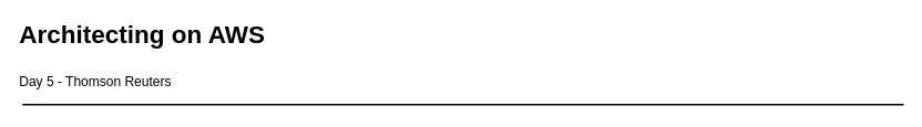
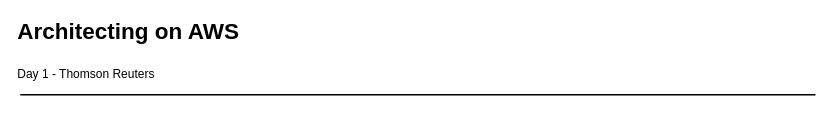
  <mxCell id="0" />
  <mxCell id="1" parent="0" />
  <mxCell id="2" value="Architecting on AWS" style="text;html=1;resizable=0;points=[];autosize=1;align=left;verticalAlign=top;spacingTop=-4;fontSize=30;fontStyle=1" parent="1" vertex="1"><mxGeometry x="20.5" y="20.5" width="310" height="40" as="geometry" /></mxCell>
- <mxCell id="3" value="Day 5 - Thomson Reuters" style="text;html=1;resizable=0;points=[];autosize=1;align=left;verticalAlign=top;spacingTop=-4;fontSize=16;" parent="1" vertex="1"><mxGeometry x="20.5" y="85.5" width="200" height="20" as="geometry" /></mxCell>
+ <mxCell id="3" value="Day 1 - Thomson Reuters" style="text;html=1;resizable=0;points=[];autosize=1;align=left;verticalAlign=top;spacingTop=-4;fontSize=16;" parent="1" vertex="1"><mxGeometry x="20.5" y="85.5" width="200" height="20" as="geometry" /></mxCell>
  <mxCell id="4" value="" style="line;strokeWidth=2;html=1;fontSize=14;" parent="1" vertex="1"><mxGeometry x="26.5" y="120.5" width="1060" height="10" as="geometry" /></mxCell>
